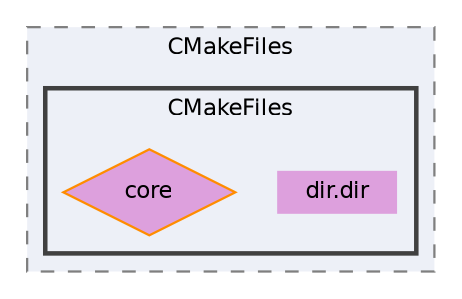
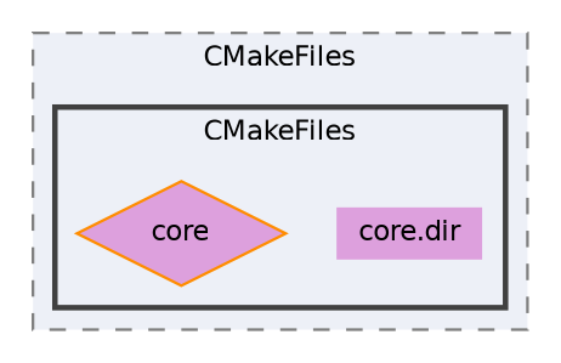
  digraph {
    compound=true
    node [fontname=Helvetica fontsize=10 style=filled fillcolor=plum]
-   n1 [height=0.2 label="dir.dir" shape=plaintext width=0.4 color=brown]
+   n1 [height=0.2 label="core.dir" shape=plaintext width=0.4 color=brown]
    n2 [color=darkorange height=0.2 label=core shape=diamond width=0.4]
    subgraph cluster_1 {
      bgcolor="#edf0f7"
      fontname=Helvetica
      fontsize=10
      label=CMakeFiles
      pencolor=grey50
      style="filled,dashed"
      subgraph cluster_2 {
        bgcolor="#edf0f7"
        fontname=Helvetica
        fontsize=10
        pencolor=grey25
        style="filled,bold"
        n1
        n2
      }
    }
  }
